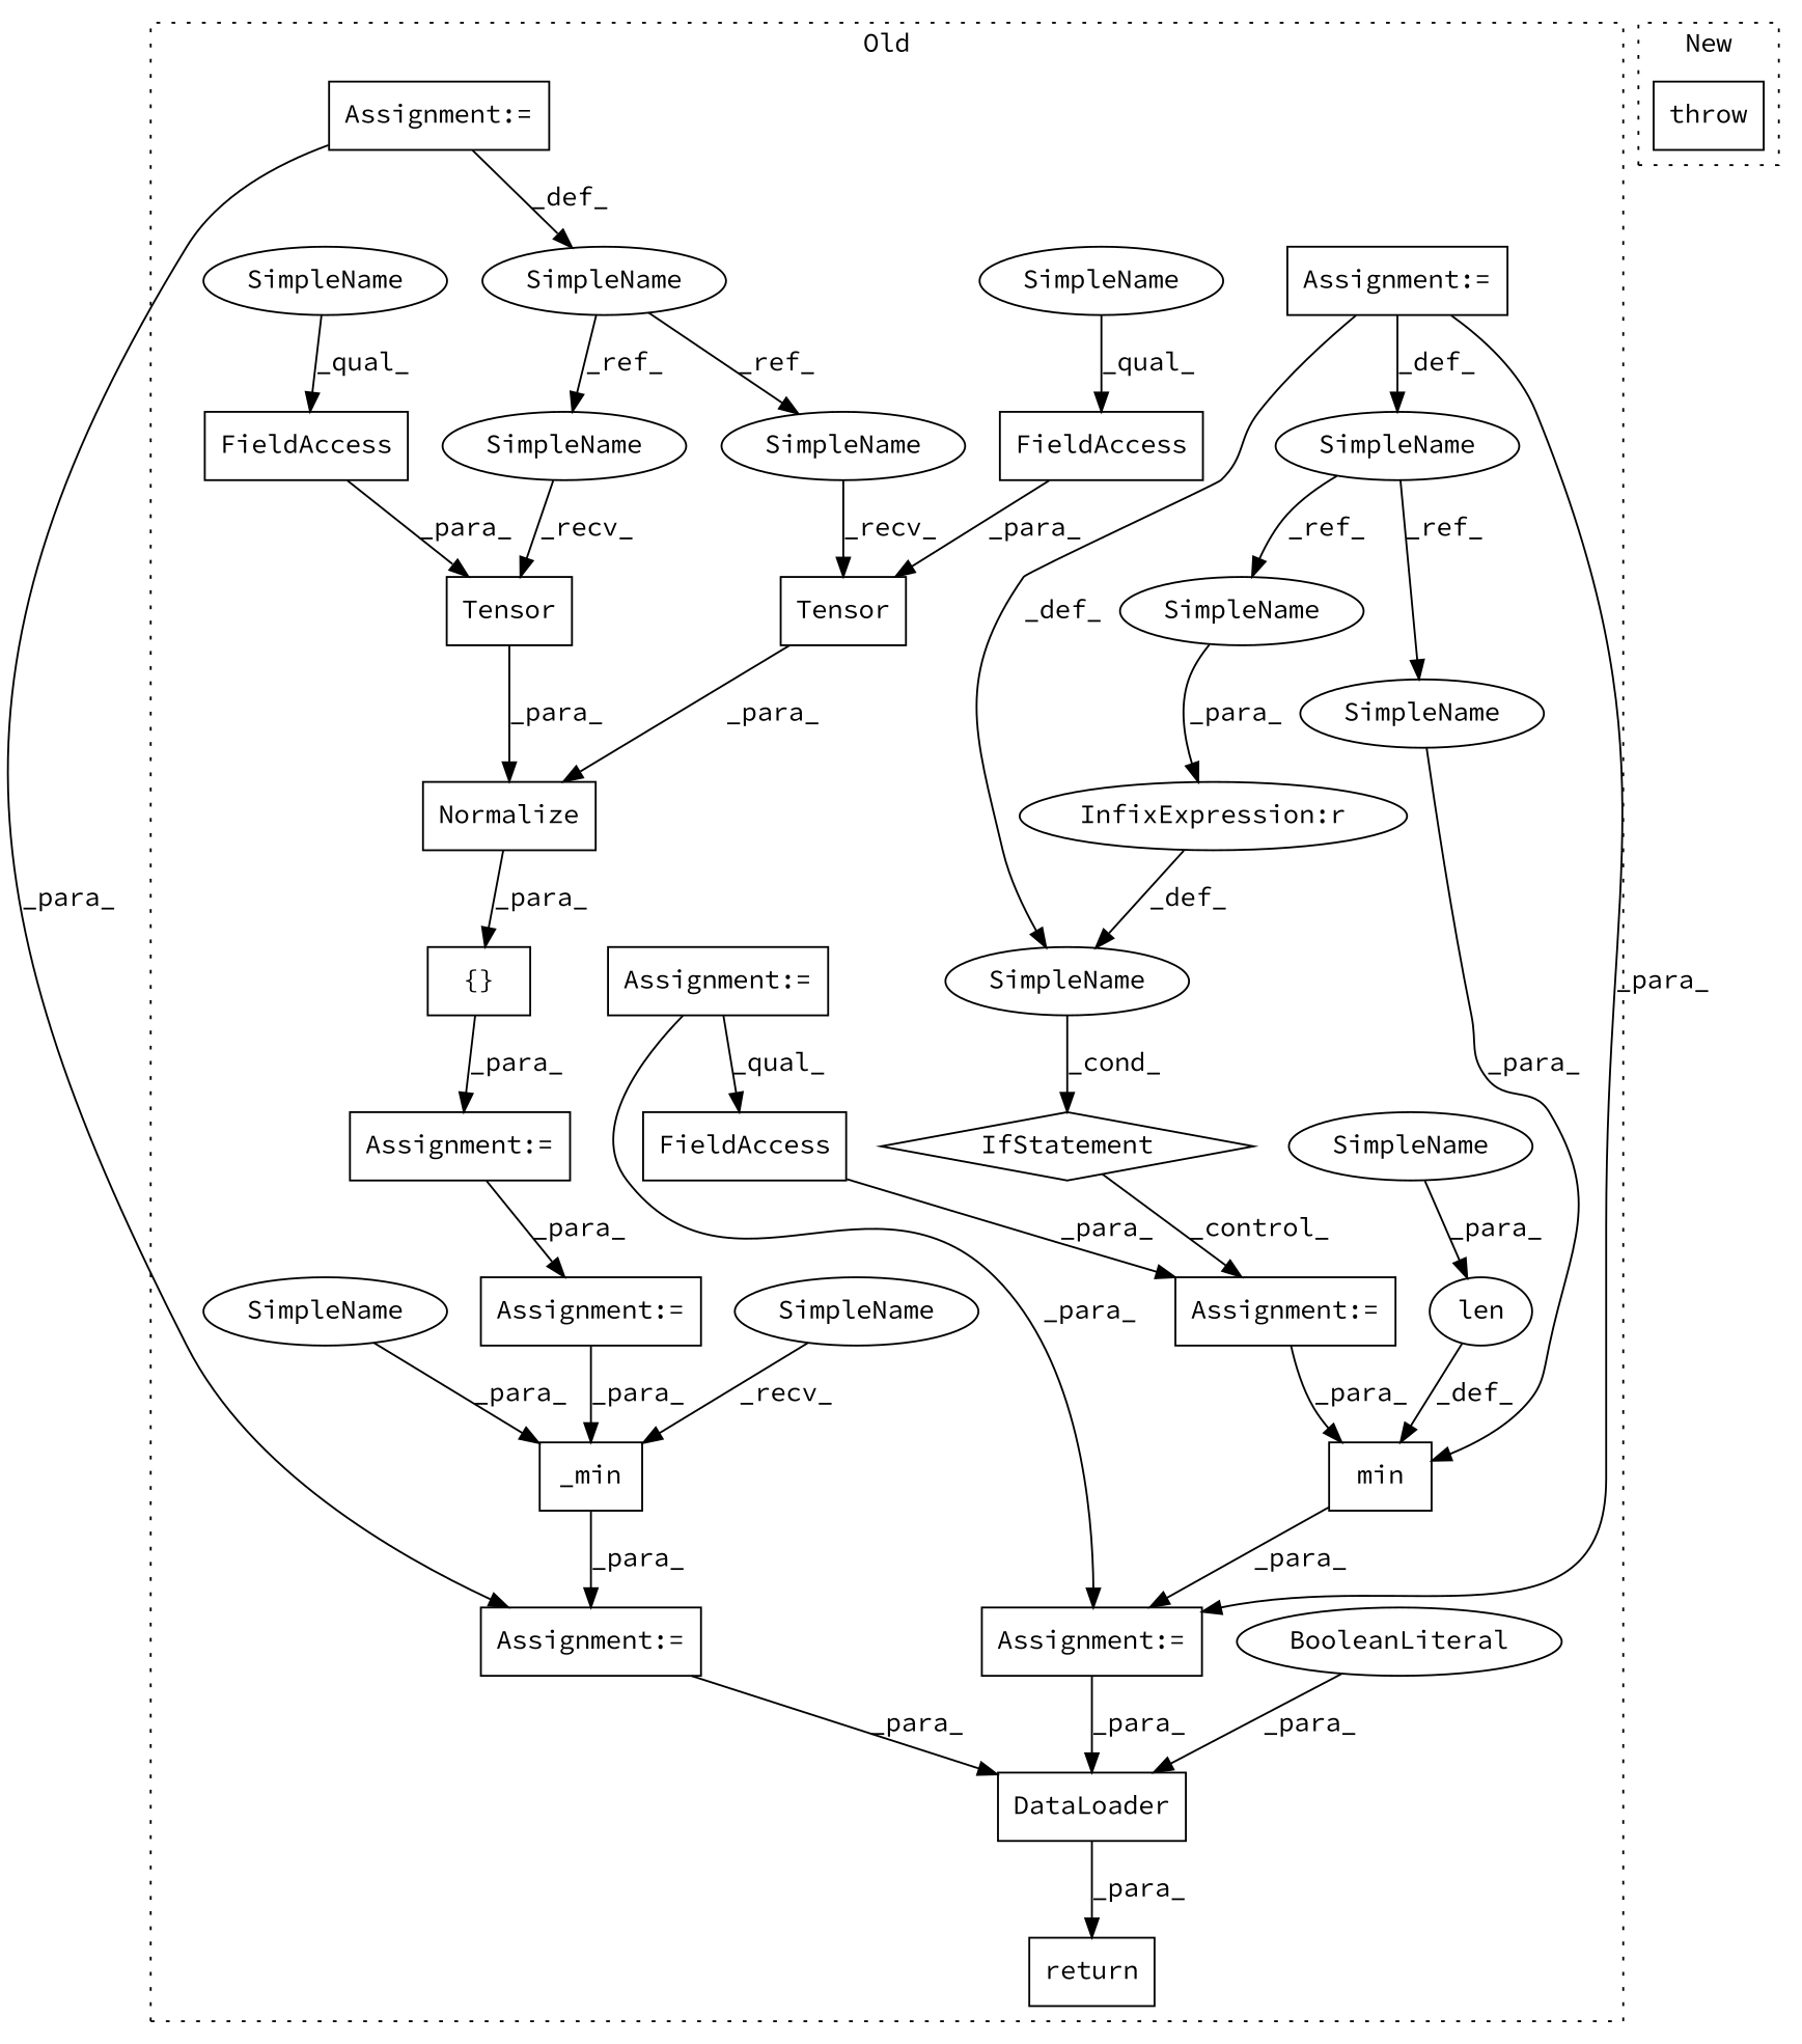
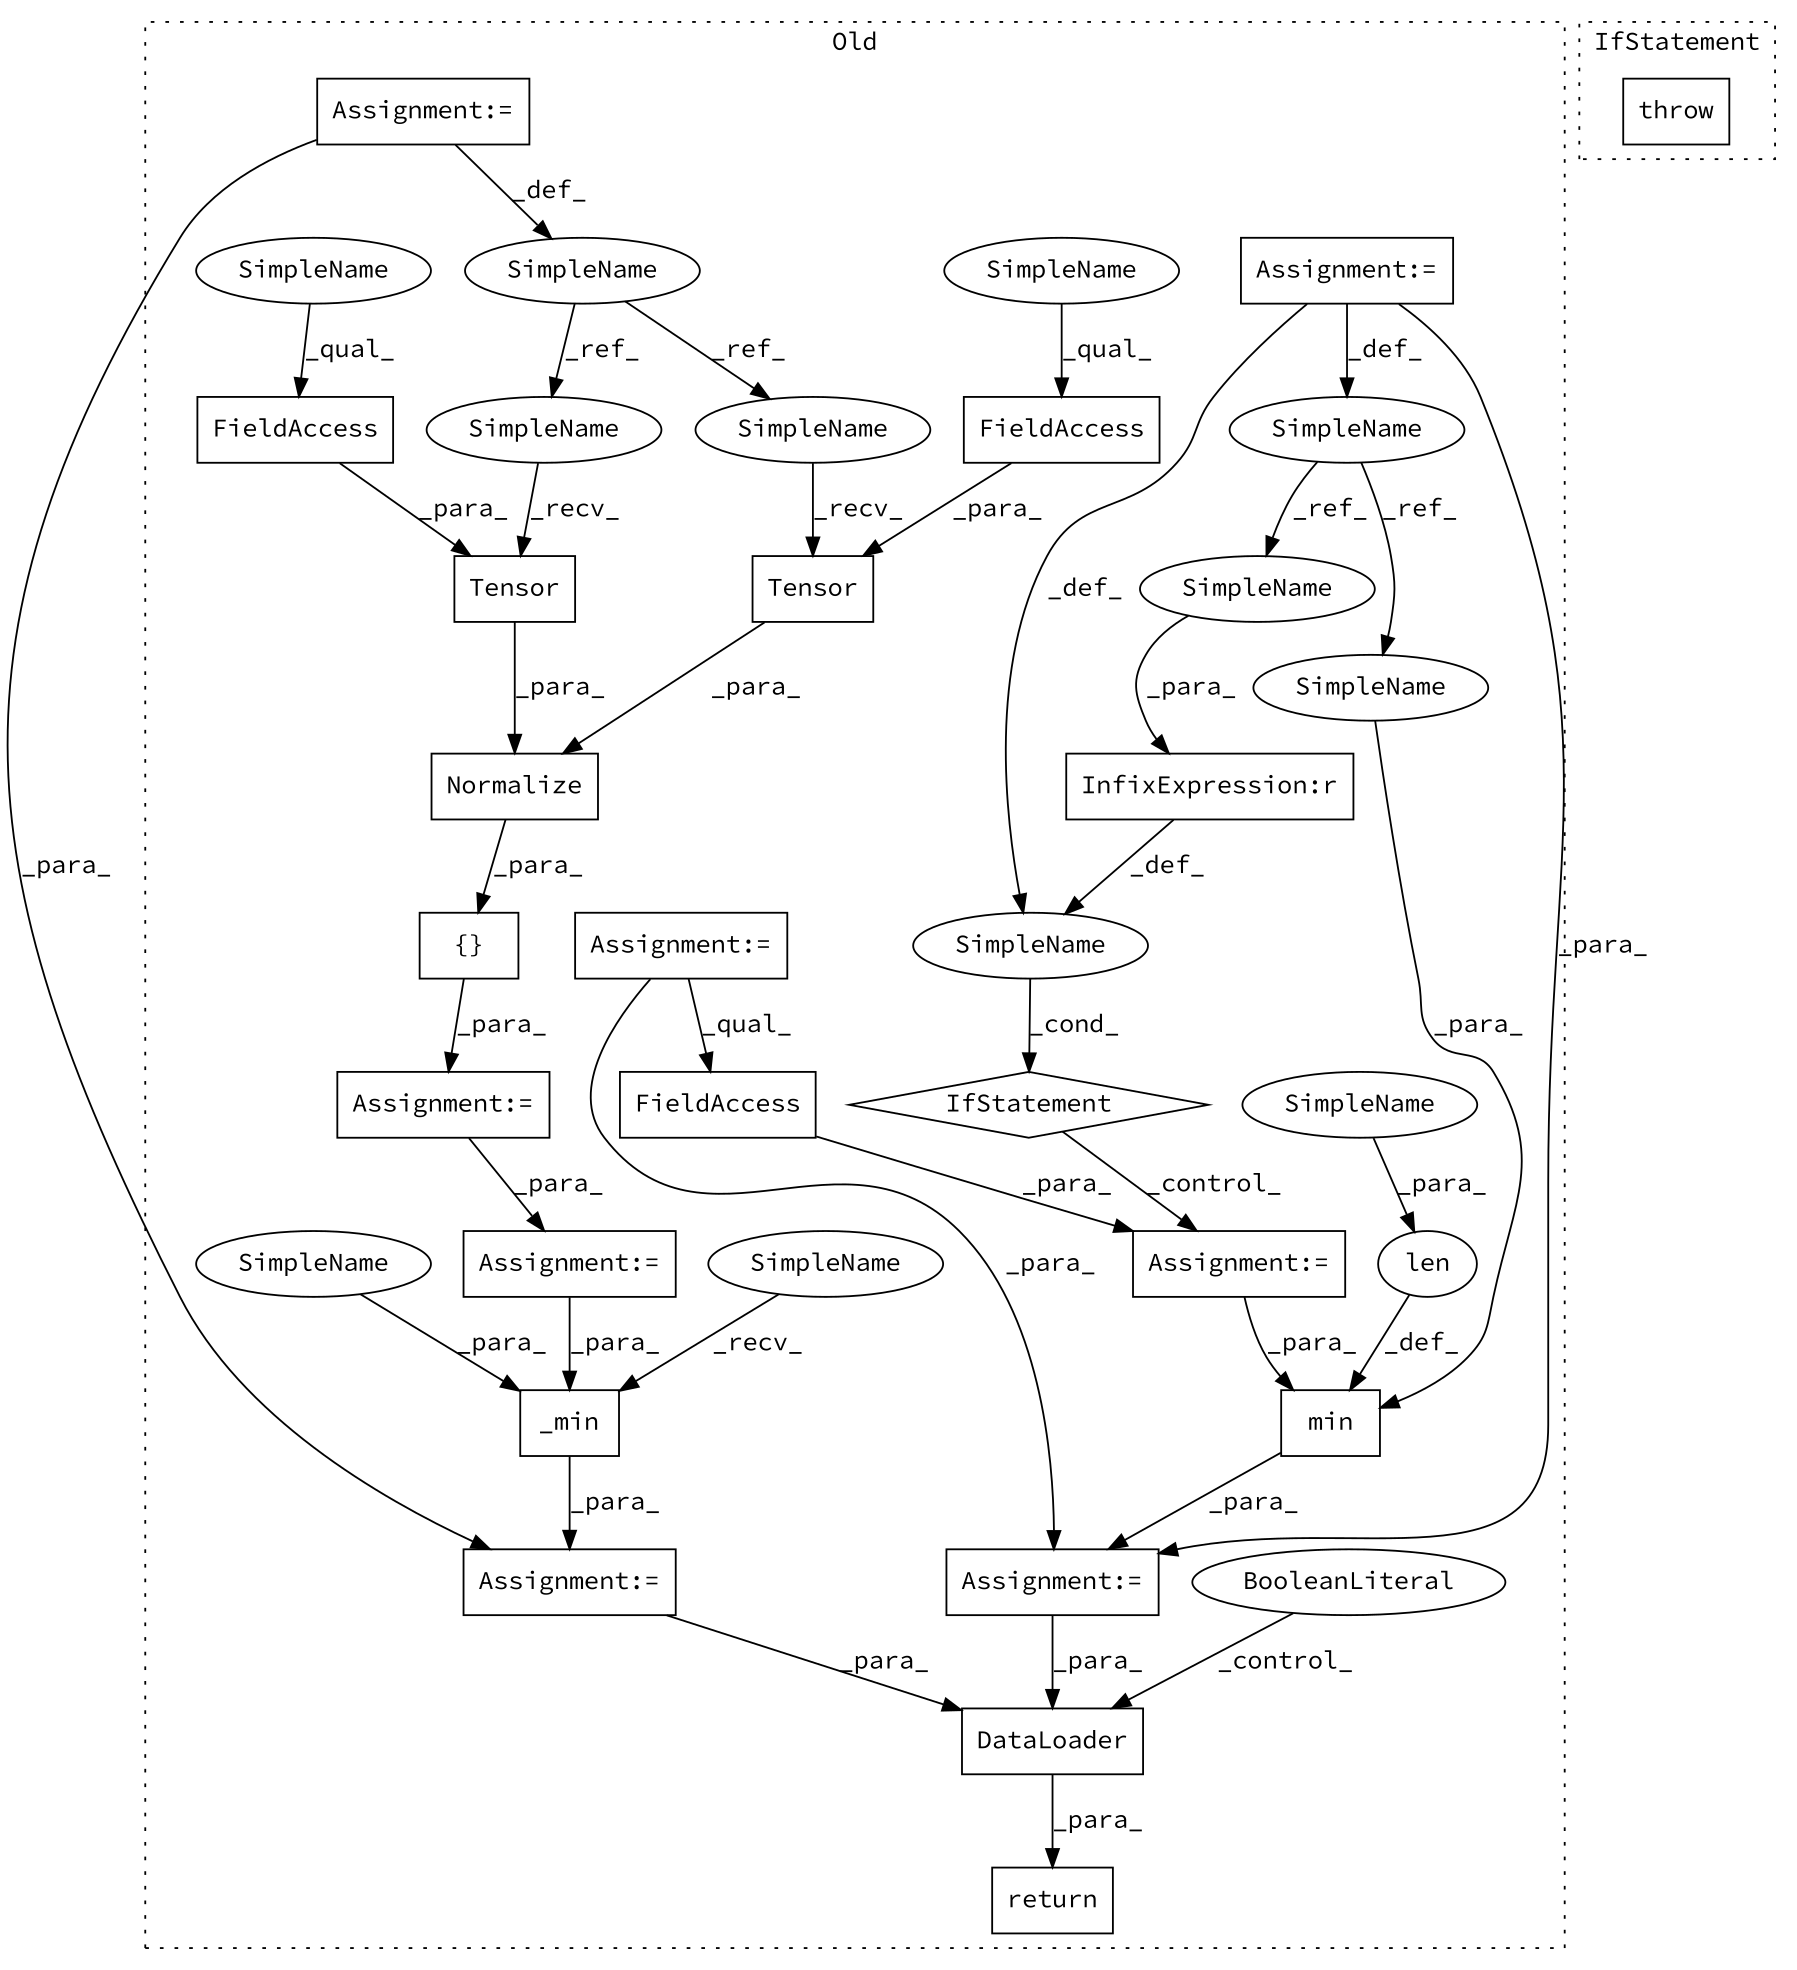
  digraph {
    fontname="Source Code Pro"
    node [a=42 fontname="Source Code Pro" l=4 s=3102 shape=box]
    edge [fontname="Source Code Pro"]
    n1 [a=32 l="7,1" label=Tensor s="3095,3111"]
    n2 [a=22 l=9 label=FieldAccess]
    n3 [a=7 l=1 label="Assignment:=" s=3155]
    n4 [a=7 l=1 label="Assignment:=" s=3068]
    n5 [a=32 l="11,1" label=_min s="3186,3222"]
    n6 [a=32 l="10,1" label=Normalize s="3079,3135"]
    n7 [a=4 l="1,1" label="{}" s="3078,3136"]
    n8 [a=32 l="7,1" label=Tensor s="3119,3134"]
    n9 [l=5 label=SimpleName s=3011 shape=ellipse]
    n10 [a=32 l="11,1" label=DataLoader s="3356,3391"]
    n11 [a=9 l=5 label=BooleanLiteral s=3386 shape=ellipse]
    n12 [a=32 l="4,1" label=min s="3318,3342"]
    n13 [l=10 label=SimpleName s=2925 shape=ellipse]
-   n14 [a=27 label="InfixExpression:r" s=3243 shape=ellipse]
+   n14 [a=27 label="InfixExpression:r" s=3243]
    n15 [a=32 l="4,1" label=len s="3322,3330" shape=ellipse]
    n16 [a=22 l=8 label=FieldAccess s=3126]
    n17 [a=25 l="4,2" label=IfStatement s="3229,3251" shape=diamond]
    n18 [label=SimpleName shape=ellipse l="" s=""]
    n19 [a=7 l=1 label="Assignment:=" s=3271]
    n20 [a=22 l=23 label=FieldAccess s=3272]
    n21 [a=7 l=1 label="Assignment:=" s=3180]
    n22 [a=7 l=10 label="Assignment:=" s=2925]
    n23 [a=7 l=5 label="Assignment:=" s=3011]
    n24 [a=7 l=1 label="Assignment:=" s=3317]
    n25 [a=7 l=8 label="Assignment:=" s=2993]
    n26 [a=41 l=7 label=return s=3349]
    n27 [l=10 label=SimpleName s=3233 shape=ellipse]
    n28 [l=10 label=SimpleName s=3332 shape=ellipse]
    n29 [l=5 label=SimpleName s=3089 shape=ellipse]
    n30 [l=5 label=SimpleName s=3113 shape=ellipse]
    n31 [label=SimpleName s=3210 shape=ellipse]
    n32 [label=SimpleName s=3326 shape=ellipse]
    n33 [label=SimpleName s=3126 shape=ellipse]
    n34 [label=SimpleName shape=ellipse]
    n35 [label=SimpleName s=3181 shape=ellipse]
    n36 [a=53 l=6 label=throw s=1776]
    subgraph cluster_1 {
      label=Old
      style=dotted
      n1
      n2
      n3
      n4
      n5
      n6
      n7
      n8
      n9
      n10
      n11
      n12
      n13
      n14
      n15
      n16
      n17
      n18
      n19
      n20
      n21
      n22
      n23
      n24
      n25
      n26
      n27
      n28
      n29
      n30
      n31
      n32
      n33
      n34
      n35
    }
    subgraph cluster_2 {
-     label=New
+     label=IfStatement
      style=dotted
      n36
    }
    n1 -> n6 [label=_para_]
    n2 -> n1 [label=_para_]
    n3 -> n5 [label=_para_]
    n4 -> n3 [label=_para_]
    n5 -> n21 [label=_para_]
    n6 -> n7 [label=_para_]
    n7 -> n4 [label=_para_]
    n8 -> n6 [label=_para_]
    n9 -> n29 [label=_ref_]
    n9 -> n30 [label=_ref_]
    n10 -> n26 [label=_para_]
-   n11 -> n10 [label=_para_]
+   n11 -> n10 [label=_control_]
    n12 -> n24 [label=_para_]
    n13 -> n27 [label=_ref_]
    n13 -> n28 [label=_ref_]
    n14 -> n18 [label=_def_]
    n15 -> n12 [label=_def_]
    n16 -> n8 [label=_para_]
    n17 -> n19 [label=_control_]
    n18 -> n17 [label=_cond_]
    n19 -> n12 [label=_para_]
    n20 -> n19 [label=_para_]
    n21 -> n10 [label=_para_]
    n22 -> n13 [label=_def_]
    n22 -> n18 [label=_def_]
    n22 -> n24 [label=_para_]
    n23 -> n9 [label=_def_]
    n23 -> n21 [label=_para_]
    n24 -> n10 [label=_para_]
    n25 -> n20 [label=_qual_]
    n25 -> n24 [label=_para_]
    n27 -> n14 [label=_para_]
    n28 -> n12 [label=_para_]
    n29 -> n1 [label=_recv_]
    n30 -> n8 [label=_recv_]
    n31 -> n5 [label=_para_]
    n32 -> n15 [label=_para_]
    n33 -> n16 [label=_qual_]
    n34 -> n2 [label=_qual_]
    n35 -> n5 [label=_recv_]
  }
